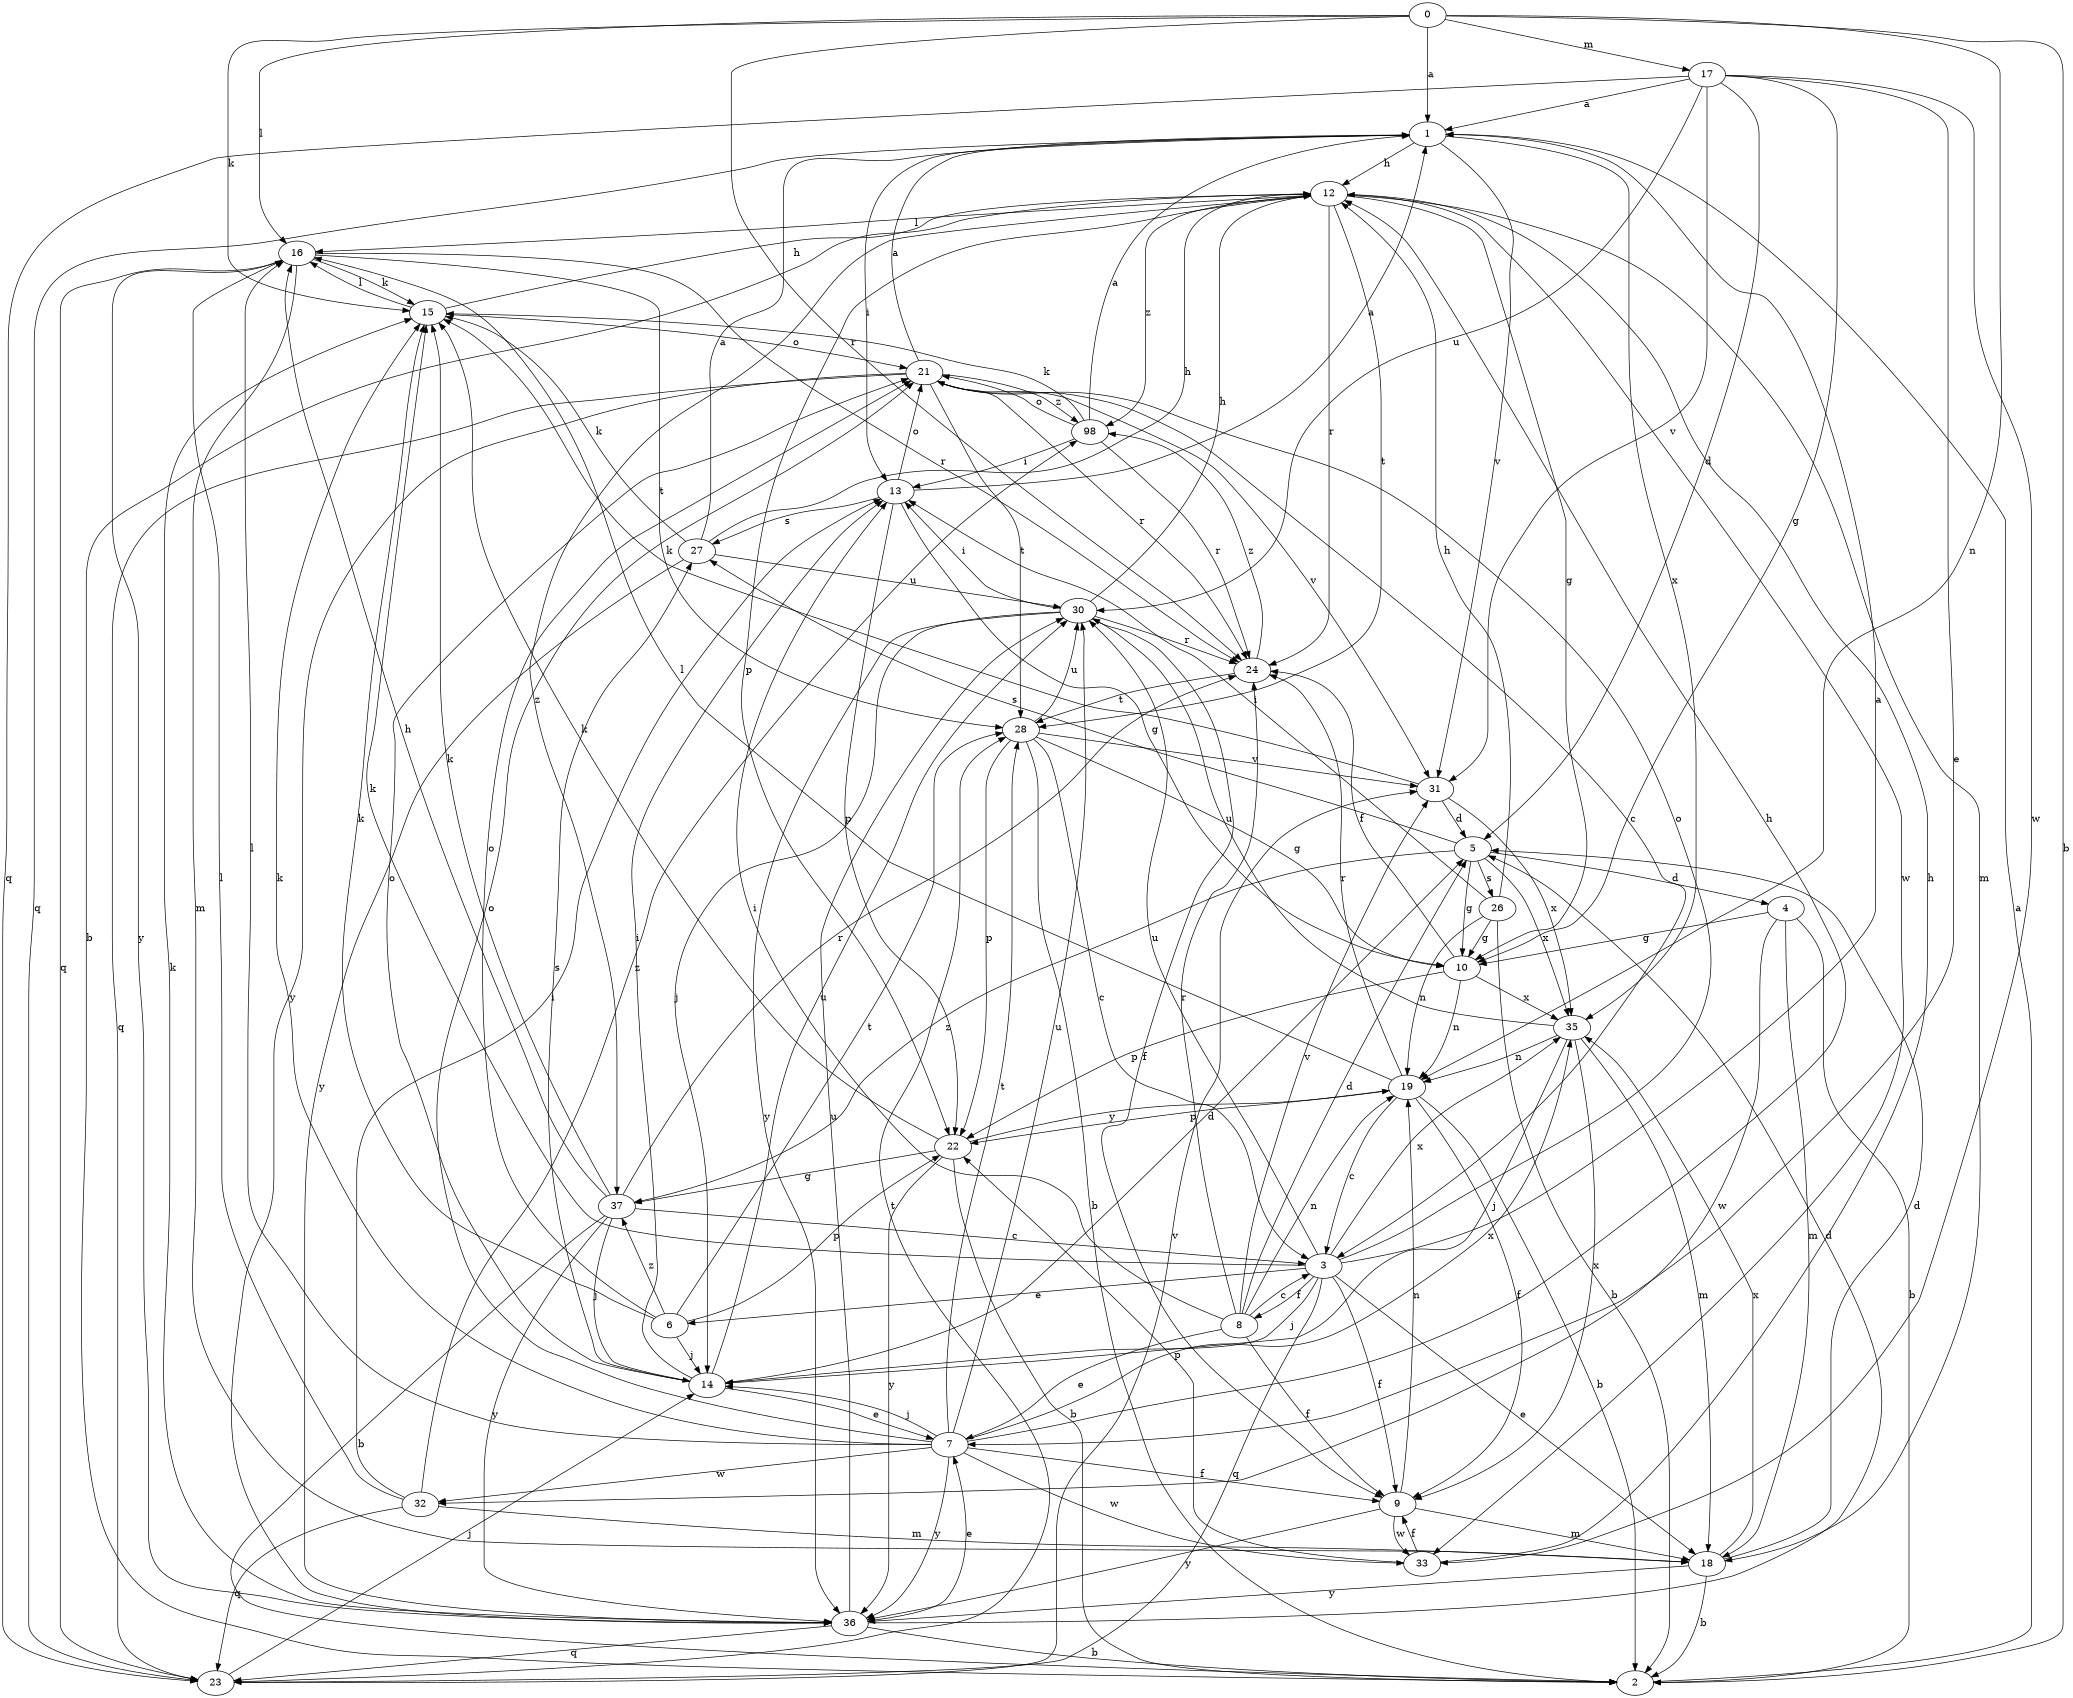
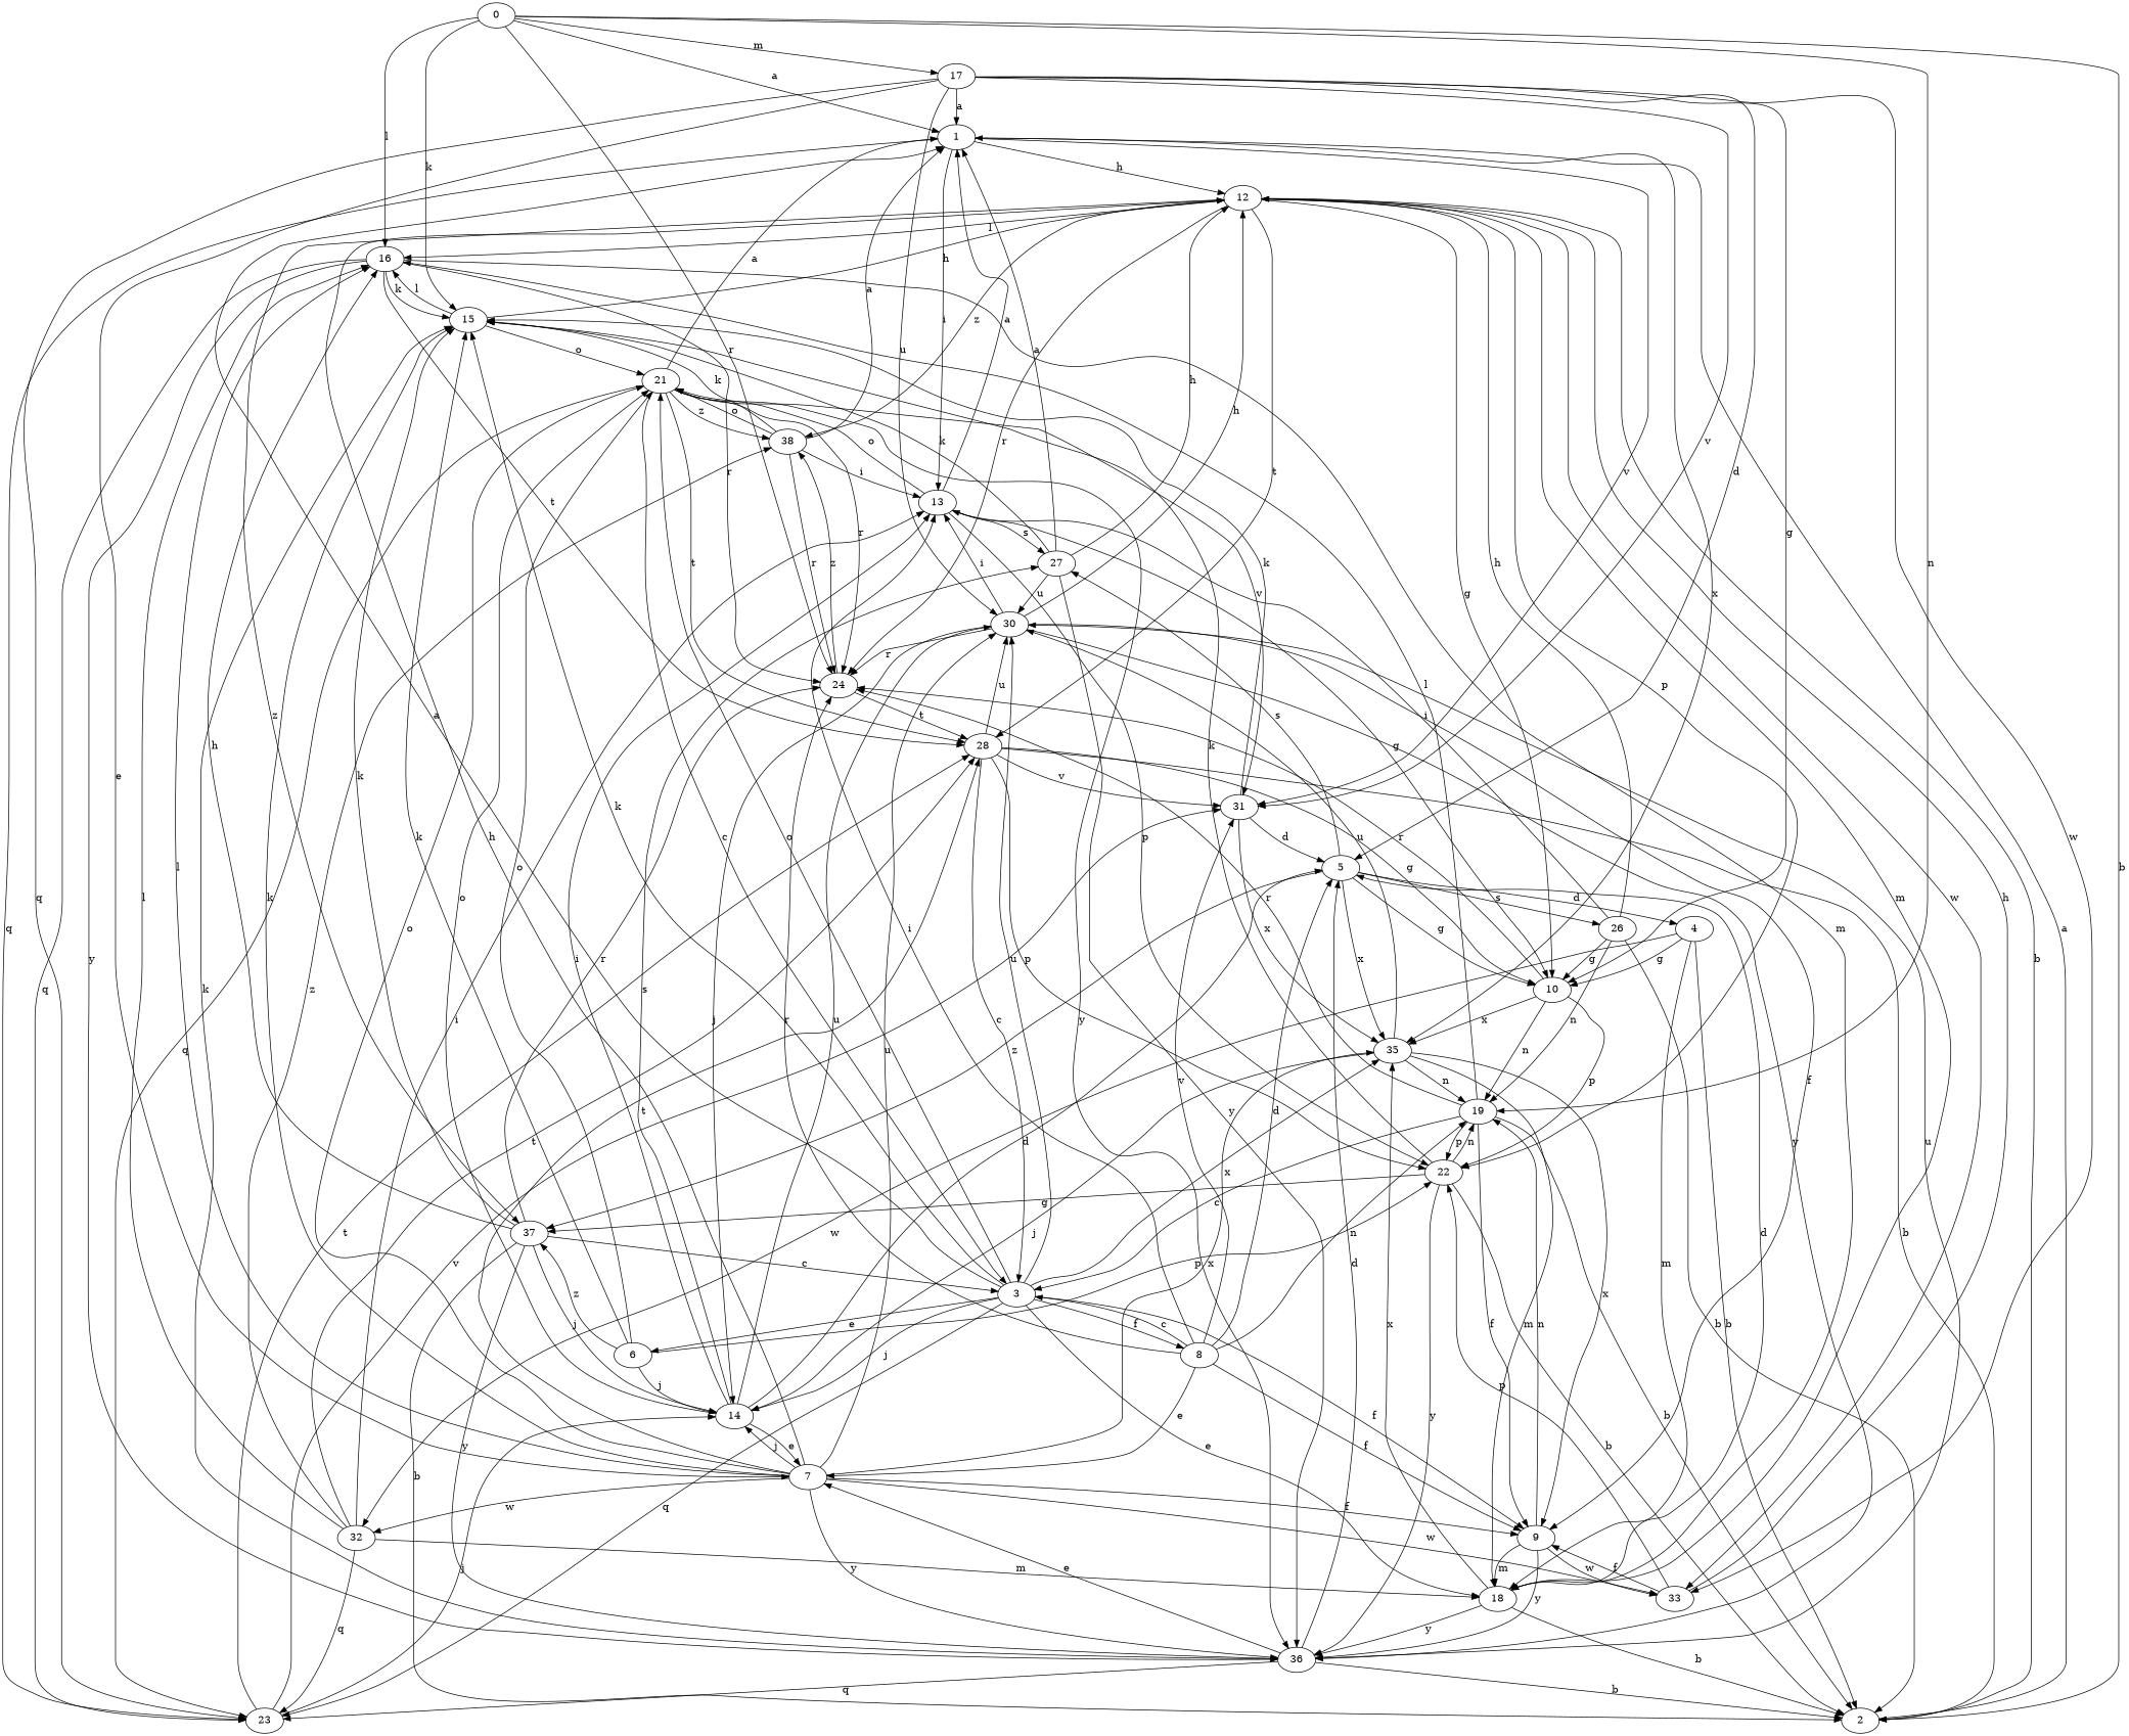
  strict digraph {
    0
    1
    2
    15
    16
    17
    19
    24
    12
    13
    23
    31
    35
    21
    18
    28
    36
    7
    30
    10
    5
    33
    3
    9
    22
-   38 [label=98]
+   38
    37
    27
    14
    6
    8
    32
    4
    26
    0 -> 1 [label=a]
    0 -> 2 [label=b]
    0 -> 15 [label=k]
    0 -> 16 [label=l]
    0 -> 17 [label=m]
    0 -> 19 [label=n]
    0 -> 24 [label=r]
    1 -> 12 [label=h]
    1 -> 13 [label=i]
    1 -> 23 [label=q]
    1 -> 31 [label=v]
    1 -> 35 [label=x]
    2 -> 1 [label=a]
    15 -> 16 [label=l]
    15 -> 12 [label=h]
    15 -> 21 [label=o]
    16 -> 15 [label=k]
    16 -> 24 [label=r]
    16 -> 23 [label=q]
    16 -> 18 [label=m]
    16 -> 28 [label=t]
    16 -> 36 [label=y]
    17 -> 1 [label=a]
    17 -> 23 [label=q]
    17 -> 31 [label=v]
    17 -> 7 [label=e]
    17 -> 30 [label=u]
    17 -> 10 [label=g]
    17 -> 5 [label=d]
    17 -> 33 [label=w]
    19 -> 2 [label=b]
    19 -> 16 [label=l]
    19 -> 24 [label=r]
    19 -> 3 [label=c]
    19 -> 9 [label=f]
    19 -> 22 [label=p]
    24 -> 28 [label=t]
    24 -> 38 [label=z]
    12 -> 2 [label=b]
    12 -> 16 [label=l]
    12 -> 24 [label=r]
    12 -> 18 [label=m]
    12 -> 28 [label=t]
    12 -> 10 [label=g]
    12 -> 33 [label=w]
    12 -> 22 [label=p]
    12 -> 38 [label=z]
    12 -> 37 [label=z]
    13 -> 1 [label=a]
    13 -> 21 [label=o]
    13 -> 10 [label=g]
    13 -> 22 [label=p]
    13 -> 27 [label=s]
    23 -> 31 [label=v]
    23 -> 28 [label=t]
    23 -> 14 [label=j]
    31 -> 15 [label=k]
    31 -> 35 [label=x]
    31 -> 5 [label=d]
    35 -> 19 [label=n]
    35 -> 18 [label=m]
    35 -> 30 [label=u]
    35 -> 9 [label=x]
    35 -> 14 [label=j]
    21 -> 1 [label=a]
    21 -> 24 [label=r]
    21 -> 23 [label=q]
    21 -> 31 [label=v]
    21 -> 28 [label=t]
    21 -> 36 [label=y]
    21 -> 3 [label=c]
    21 -> 38 [label=z]
    18 -> 2 [label=b]
    18 -> 35 [label=x]
    18 -> 36 [label=y]
    18 -> 5 [label=d]
    28 -> 2 [label=b]
    28 -> 31 [label=v]
    28 -> 30 [label=u]
    28 -> 10 [label=g]
    28 -> 3 [label=c]
    28 -> 22 [label=p]
    36 -> 2 [label=b]
    36 -> 15 [label=k]
    36 -> 23 [label=q]
    36 -> 7 [label=e]
    36 -> 30 [label=u]
    36 -> 5 [label=d]
    7 -> 15 [label=k]
    7 -> 16 [label=l]
    7 -> 12 [label=h]
    7 -> 35 [label=x]
    7 -> 21 [label=o]
    7 -> 28 [label=t]
    7 -> 36 [label=y]
    7 -> 30 [label=u]
    7 -> 33 [label=w]
    7 -> 9 [label=f]
    7 -> 14 [label=j]
    7 -> 32 [label=w]
    30 -> 24 [label=r]
    30 -> 12 [label=h]
    30 -> 13 [label=i]
    30 -> 36 [label=y]
    30 -> 9 [label=f]
    30 -> 14 [label=j]
    10 -> 19 [label=n]
-   10 -> 24 [label=f]
+   10 -> 24 [label=r]
    10 -> 35 [label=x]
    10 -> 22 [label=p]
    5 -> 35 [label=x]
    5 -> 10 [label=g]
    5 -> 37 [label=z]
    5 -> 27 [label=s]
    5 -> 4 [label=d]
    5 -> 26 [label=s]
    33 -> 12 [label=h]
    33 -> 9 [label=f]
    33 -> 22 [label=p]
    3 -> 1 [label=a]
    3 -> 15 [label=k]
    3 -> 23 [label=q]
    3 -> 35 [label=x]
    3 -> 21 [label=o]
    3 -> 18 [label=e]
    3 -> 30 [label=u]
    3 -> 9 [label=f]
    3 -> 14 [label=j]
    3 -> 6 [label=e]
    3 -> 8 [label=f]
    9 -> 19 [label=n]
    9 -> 18 [label=m]
    9 -> 36 [label=y]
    9 -> 33 [label=w]
    22 -> 2 [label=b]
    22 -> 15 [label=k]
-   22 -> 19 [label=y]
+   22 -> 19 [label=n]
    22 -> 36 [label=y]
    22 -> 37 [label=g]
    38 -> 1 [label=a]
    38 -> 15 [label=k]
    38 -> 24 [label=r]
    38 -> 13 [label=i]
    38 -> 21 [label=o]
    37 -> 2 [label=b]
    37 -> 15 [label=k]
    37 -> 16 [label=h]
    37 -> 24 [label=r]
    37 -> 36 [label=y]
    37 -> 3 [label=c]
    37 -> 14 [label=j]
    27 -> 1 [label=a]
    27 -> 15 [label=k]
    27 -> 12 [label=h]
    27 -> 36 [label=y]
    27 -> 30 [label=u]
    14 -> 13 [label=i]
    14 -> 21 [label=o]
    14 -> 7 [label=e]
    14 -> 30 [label=u]
    14 -> 5 [label=d]
    14 -> 27 [label=s]
    6 -> 15 [label=k]
    6 -> 21 [label=o]
-   6 -> 28 [label=t]
+   32 -> 28 [label=t]
    6 -> 22 [label=p]
    6 -> 37 [label=z]
    6 -> 14 [label=j]
    8 -> 19 [label=n]
    8 -> 24 [label=r]
    8 -> 13 [label=i]
    8 -> 31 [label=v]
    8 -> 7 [label=e]
    8 -> 5 [label=d]
    8 -> 3 [label=c]
    8 -> 9 [label=f]
    32 -> 16 [label=l]
    32 -> 13 [label=i]
    32 -> 23 [label=q]
    32 -> 18 [label=m]
    32 -> 38 [label=z]
    4 -> 2 [label=b]
    4 -> 18 [label=m]
    4 -> 10 [label=g]
    4 -> 32 [label=w]
    26 -> 2 [label=b]
    26 -> 19 [label=n]
    26 -> 12 [label=h]
    26 -> 13 [label=i]
    26 -> 10 [label=g]
  }
